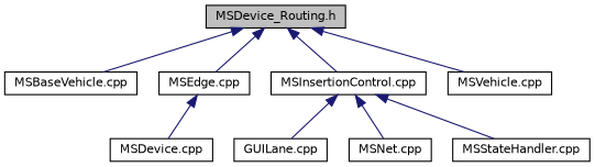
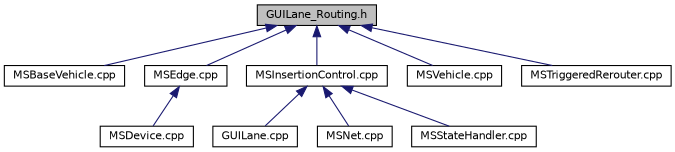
  digraph {
    node [color=black fillcolor=white fontname=Helvetica fontsize=10 shape=record style=filled]
    edge [color=midnightblue dir=back fontname=Helvetica fontsize=10 labelfontname=Helvetica labelfontsize=10 style=solid]
-   n1 [fillcolor=grey75 fontcolor=black height=0.2 label="MSDevice_Routing.h" width=0.4]
+   n1 [fillcolor=grey75 fontcolor=black height=0.2 label="GUILane_Routing.h" width=0.4]
    n2 [height=0.2 label="MSBaseVehicle.cpp" width=0.4]
    n3 [height=0.2 label="MSEdge.cpp" width=0.4]
    n4 [height=0.2 label="MSInsertionControl.cpp" width=0.4]
    n5 [height=0.2 label="MSVehicle.cpp" width=0.4]
+   n6 [height=0.2 label="MSTriggeredRerouter.cpp" width=0.4]
    n7 [height=0.2 label="GUILane.cpp" width=0.4]
    n8 [height=0.2 label="MSDevice.cpp" width=0.4]
    n9 [height=0.2 label="MSNet.cpp" width=0.4]
    n10 [height=0.2 label="MSStateHandler.cpp" width=0.4]
    n1 -> n2
    n1 -> n3
    n1 -> n4
    n1 -> n5
+   n1 -> n6
    n3 -> n8
    n4 -> n7
    n4 -> n9
    n4 -> n10
  }
